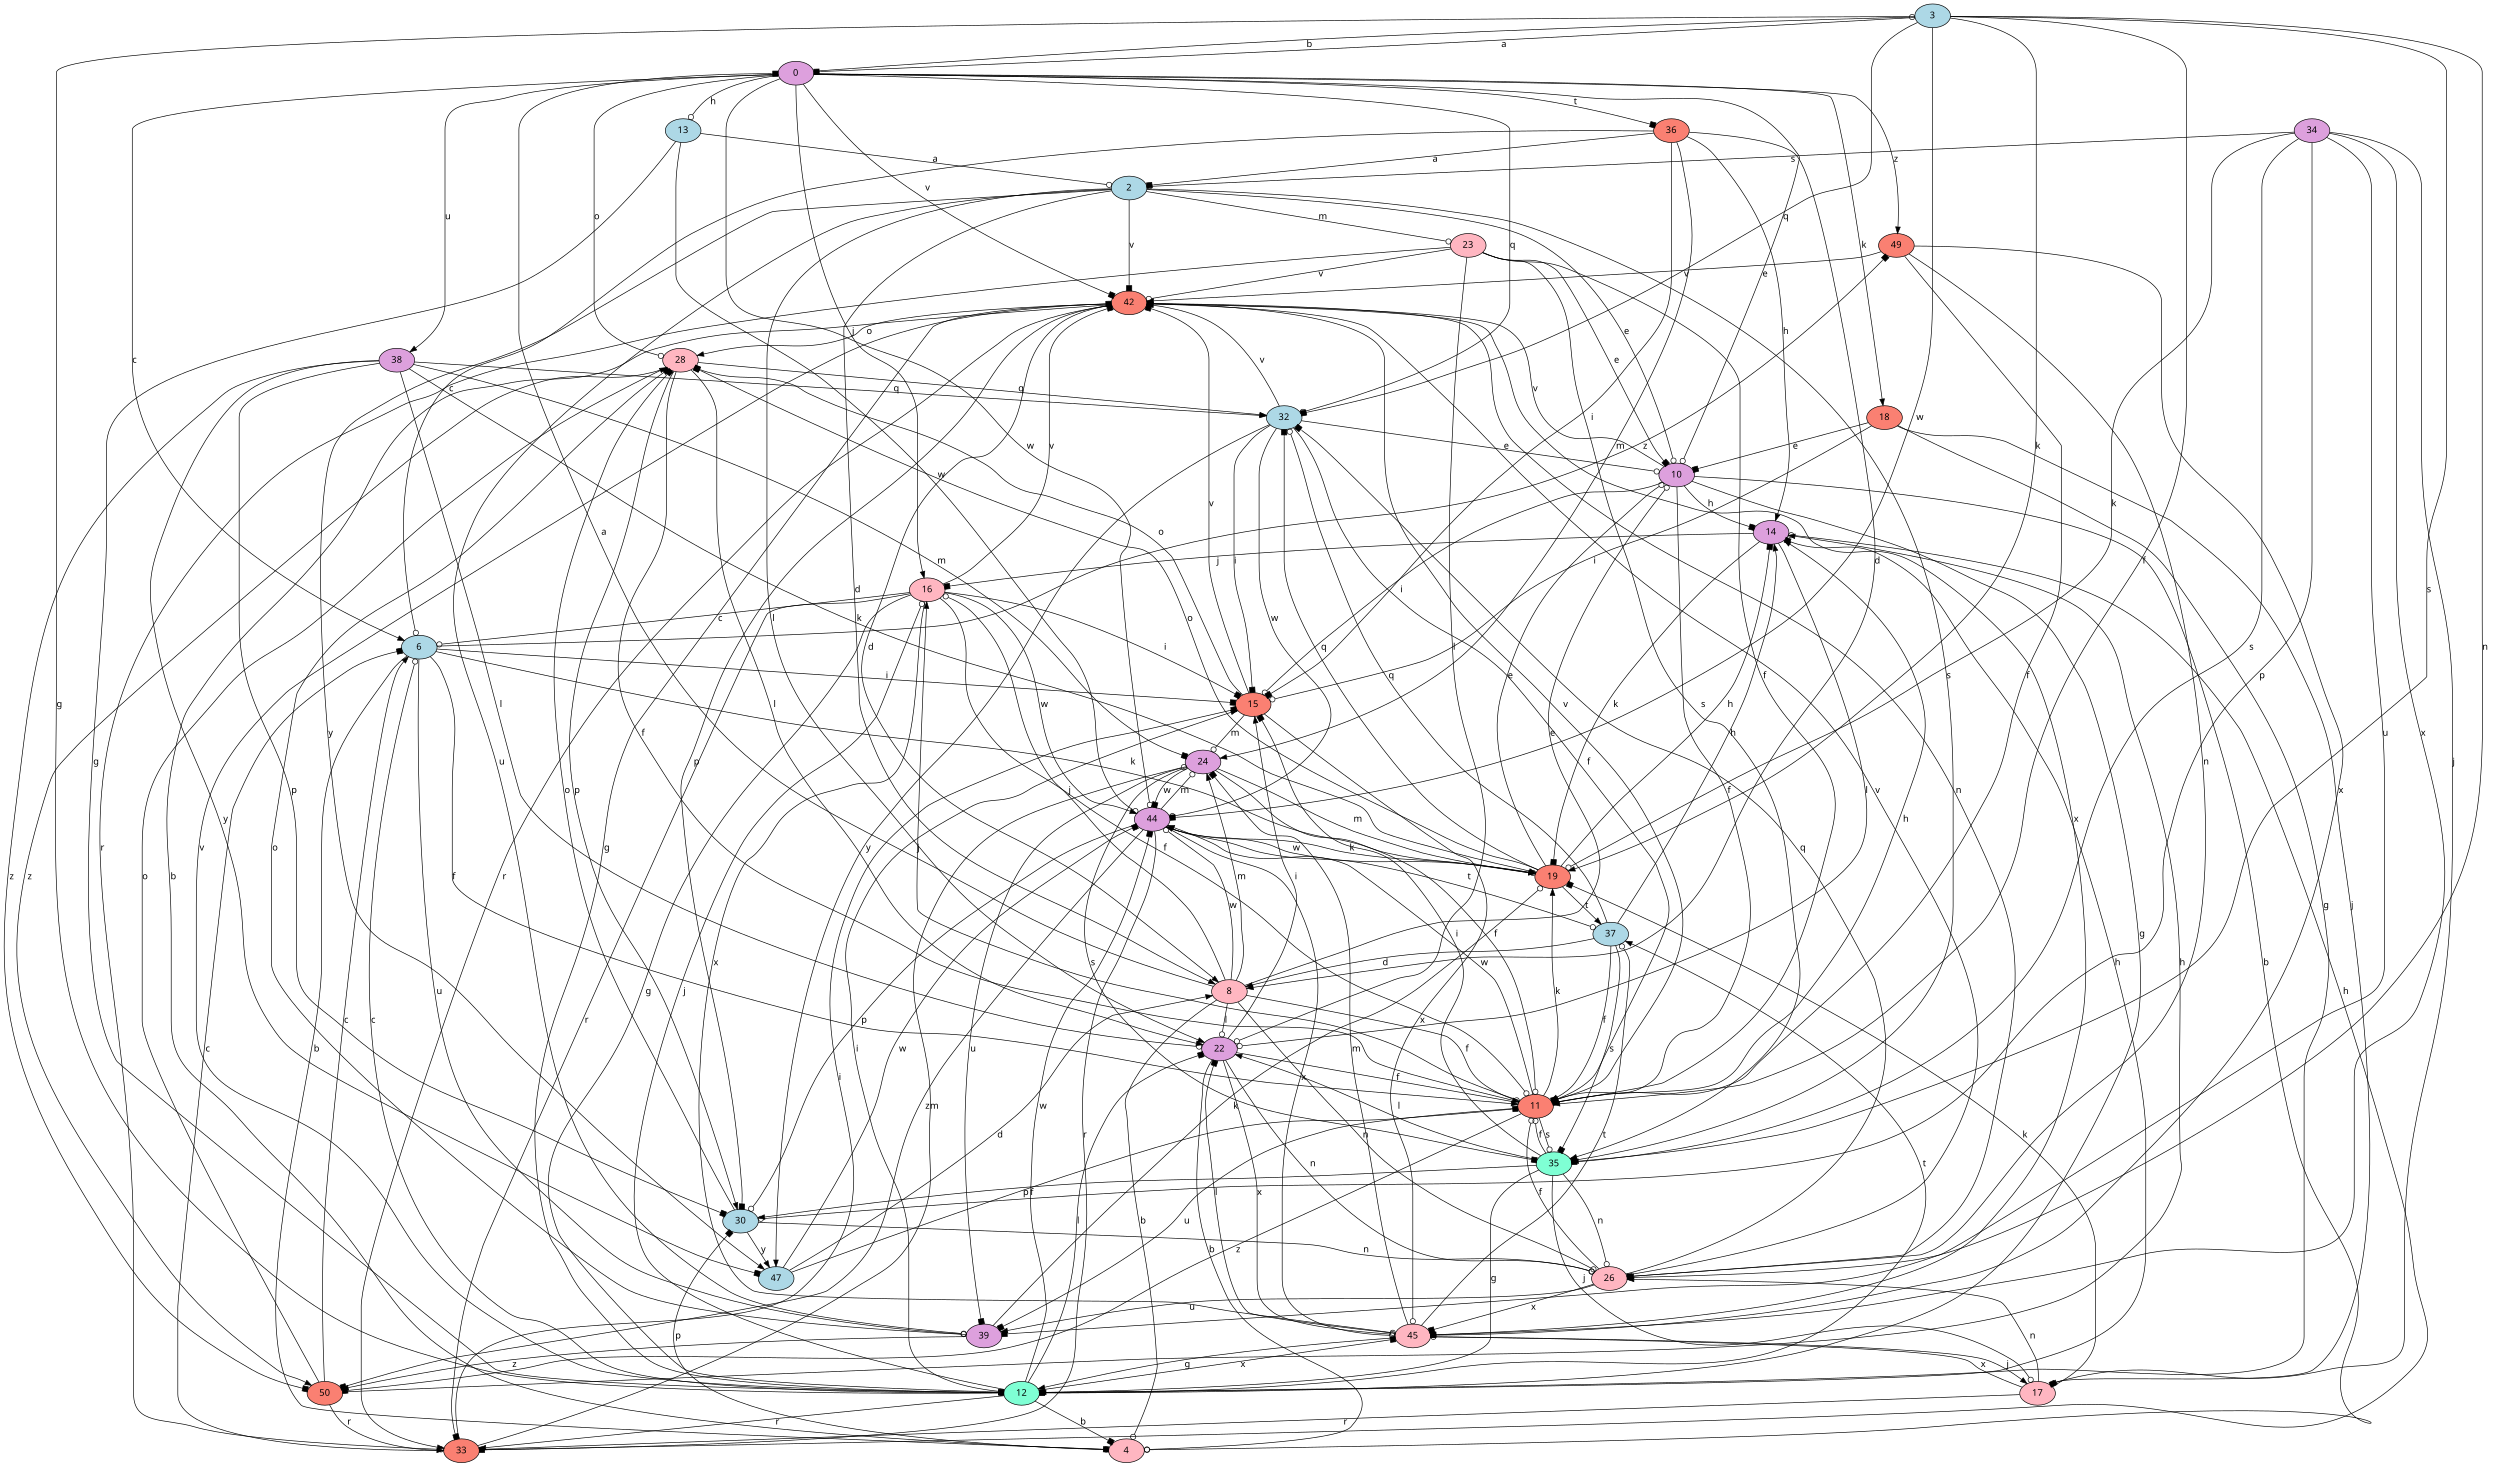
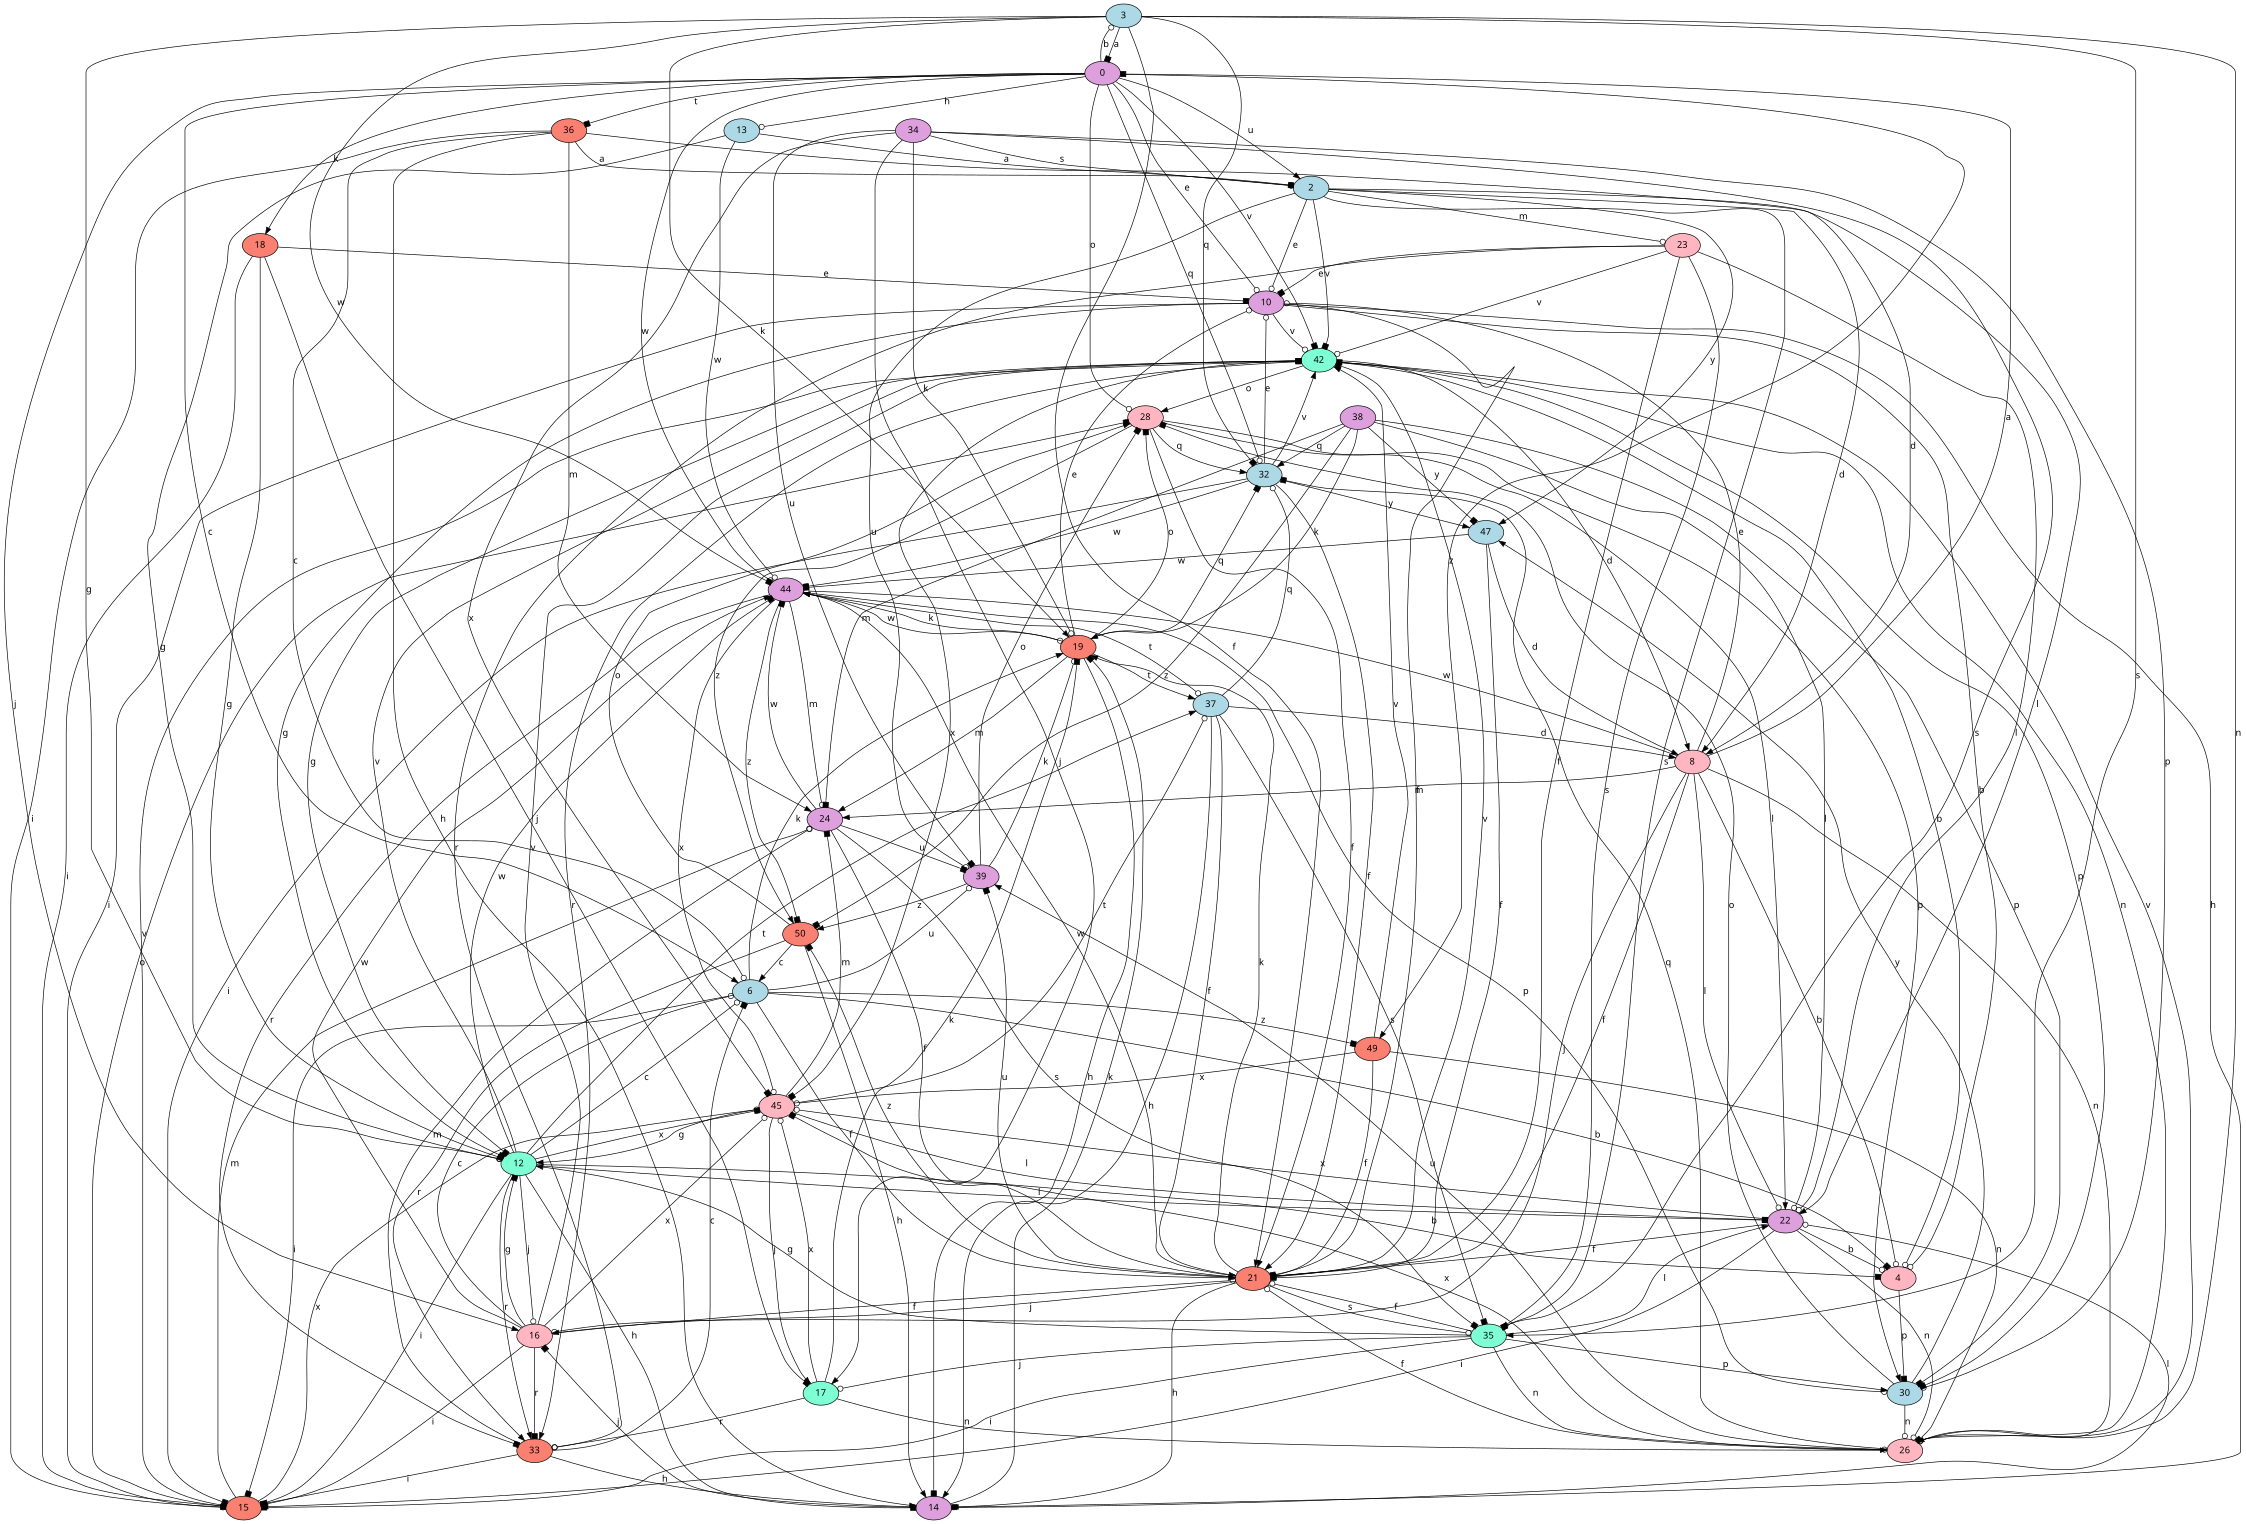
  strict digraph {
    fontname="Noto Sans"
    node [fillcolor=plum fontname="Noto Sans" style=filled]
    edge [arrowhead=box fontname="Noto Sans"]
    3 [fillcolor=lightblue]
    0
    6 [fillcolor=lightblue]
    10
    13 [fillcolor=lightblue]
    16 [fillcolor=lightpink]
    18 [fillcolor=salmon]
    28 [fillcolor=lightpink]
    32 [fillcolor=lightblue]
    36 [fillcolor=salmon]
    38
-   42 [fillcolor=salmon]
+   42 [fillcolor=aquamarine]
    44
    49 [fillcolor=salmon]
    35 [fillcolor=aquamarine]
-   11 [fillcolor=salmon]
+   11 [fillcolor=salmon label=21]
    12 [fillcolor=aquamarine]
    19 [fillcolor=salmon]
    26 [fillcolor=lightpink]
    39
    4 [fillcolor=lightpink]
    15 [fillcolor=salmon]
    14
    2 [fillcolor=lightblue]
    33 [fillcolor=salmon]
    45 [fillcolor=lightpink]
-   17 [fillcolor=lightpink]
+   17 [fillcolor=aquamarine]
    22
    30 [fillcolor=lightblue]
    50 [fillcolor=salmon]
    47 [fillcolor=lightblue]
    8 [fillcolor=lightpink]
    24
    37 [fillcolor=lightblue]
    23 [fillcolor=lightpink]
    34
    3 -> 0 [label=a]
    3 -> 32 [label=q]
    3 -> 44 [label=w]
    3 -> 35 [arrowhead=normal label=s]
    3 -> 11 [arrowhead=normal label=f]
    3 -> 12 [arrowhead=odot label=g]
    3 -> 19 [arrowhead=normal label=k]
    3 -> 26 [arrowhead=odot label=n]
    0 -> 3 [arrowhead=odot label=b]
    0 -> 6 [arrowhead=normal label=c]
    0 -> 10 [arrowhead=odot label=e]
    0 -> 13 [arrowhead=odot label=h]
    0 -> 16 [arrowhead=normal label=j]
    0 -> 18 [arrowhead=normal label=k]
    0 -> 28 [arrowhead=odot label=o]
    0 -> 32 [arrowhead=odot label=q]
    0 -> 36 [label=t]
-   0 -> 38 [arrowhead=normal label=u]
+   0 -> 2 [arrowhead=normal label=u]
    0 -> 42 [label=v]
    0 -> 44 [arrowhead=odot label=w]
    0 -> 49 [arrowhead=normal label=z]
    6 -> 49 [label=z]
    6 -> 11 [arrowhead=normal label=f]
    6 -> 19 [arrowhead=normal label=k]
    6 -> 39 [arrowhead=odot label=u]
    6 -> 4 [label=b]
    6 -> 15 [label=i]
    10 -> 42 [arrowhead=odot label=v]
    10 -> 11 [label=f]
    10 -> 12 [label=g]
    10 -> 4 [arrowhead=odot label=b]
    10 -> 15 [arrowhead=odot label=i]
    10 -> 14 [label=h]
    13 -> 44 [arrowhead=odot label=w]
    13 -> 12 [arrowhead=odot label=g]
    13 -> 2 [arrowhead=odot label=a]
    16 -> 6 [arrowhead=odot label=c]
    16 -> 42 [label=v]
    16 -> 44 [arrowhead=normal label=w]
    16 -> 11 [arrowhead=odot label=f]
    16 -> 12 [label=g]
    16 -> 15 [label=i]
    16 -> 33 [label=r]
    16 -> 45 [arrowhead=odot label=x]
    18 -> 10 [label=e]
    18 -> 12 [label=g]
    18 -> 15 [arrowhead=odot label=i]
    18 -> 17 [label=j]
    28 -> 32 [arrowhead=normal label=q]
    28 -> 11 [arrowhead=normal label=f]
    28 -> 22 [arrowhead=normal label=l]
    28 -> 30 [arrowhead=normal label=p]
    28 -> 50 [arrowhead=normal label=z]
    32 -> 10 [arrowhead=odot label=e]
    32 -> 42 [arrowhead=normal label=v]
-   32 -> 44 [arrowhead=odot label=w]
+   32 -> 44 [label=w]
    32 -> 11 [arrowhead=normal label=f]
    32 -> 15 [label=i]
    32 -> 47 [arrowhead=normal label=y]
    36 -> 6 [arrowhead=odot label=c]
    36 -> 15 [label=i]
    36 -> 14 [arrowhead=normal label=h]
    36 -> 2 [label=a]
    36 -> 8 [arrowhead=normal label=d]
    36 -> 24 [arrowhead=normal label=m]
    38 -> 32 [arrowhead=normal label=q]
    38 -> 19 [arrowhead=normal label=k]
    38 -> 22 [arrowhead=odot label=l]
    38 -> 30 [label=p]
    38 -> 50 [label=z]
    38 -> 47 [label=y]
    38 -> 24 [label=m]
    42 -> 28 [arrowhead=normal label=o]
    42 -> 12 [label=g]
    42 -> 26 [arrowhead=normal label=n]
    42 -> 4 [arrowhead=odot label=b]
    42 -> 33 [arrowhead=normal label=r]
    42 -> 45 [label=x]
    42 -> 30 [label=p]
    42 -> 8 [arrowhead=normal label=d]
    44 -> 19 [arrowhead=odot label=k]
    44 -> 33 [label=r]
    44 -> 45 [arrowhead=odot label=x]
    44 -> 30 [arrowhead=odot label=p]
    44 -> 50 [label=z]
    44 -> 24 [arrowhead=odot label=m]
    44 -> 37 [arrowhead=odot label=t]
    49 -> 42 [arrowhead=normal label=v]
    49 -> 11 [arrowhead=odot label=f]
    49 -> 26 [label=n]
    49 -> 45 [arrowhead=odot label=x]
    35 -> 11 [arrowhead=odot label=f]
    35 -> 12 [arrowhead=normal label=g]
    35 -> 26 [arrowhead=odot label=n]
    35 -> 15 [label=i]
    35 -> 17 [arrowhead=odot label=j]
    35 -> 22 [arrowhead=normal label=l]
    35 -> 30 [arrowhead=normal label=p]
    11 -> 16 [arrowhead=normal label=j]
    11 -> 42 [label=v]
    11 -> 44 [arrowhead=normal label=w]
    11 -> 35 [arrowhead=odot label=s]
    11 -> 19 [arrowhead=normal label=k]
    11 -> 39 [label=u]
    11 -> 14 [arrowhead=normal label=h]
    11 -> 50 [label=z]
    12 -> 6 [arrowhead=odot label=c]
    12 -> 16 [arrowhead=odot label=j]
    12 -> 42 [label=v]
    12 -> 44 [label=w]
    12 -> 4 [label=b]
    12 -> 15 [arrowhead=normal label=i]
    12 -> 14 [label=h]
    12 -> 33 [arrowhead=normal label=r]
    12 -> 45 [label=x]
    12 -> 22 [label=l]
    12 -> 37 [arrowhead=normal label=t]
    19 -> 10 [arrowhead=odot label=e]
    19 -> 28 [label=o]
    19 -> 32 [label=q]
    19 -> 44 [arrowhead=normal label=w]
    19 -> 14 [label=h]
-   24 -> 19 [arrowhead=normal label=m]
+   19 -> 24 [arrowhead=normal label=m]
    19 -> 37 [arrowhead=normal label=t]
    26 -> 32 [label=q]
    26 -> 42 [label=v]
    26 -> 11 [arrowhead=odot label=f]
    26 -> 39 [arrowhead=normal label=u]
    26 -> 45 [label=x]
    39 -> 28 [label=o]
    39 -> 19 [arrowhead=odot label=k]
    39 -> 50 [arrowhead=normal label=z]
    4 -> 30 [label=p]
    15 -> 28 [label=o]
    15 -> 42 [label=v]
    15 -> 45 [arrowhead=odot label=x]
    15 -> 24 [arrowhead=odot label=m]
    14 -> 16 [label=j]
    14 -> 19 [label=k]
    14 -> 22 [arrowhead=odot label=l]
    2 -> 10 [arrowhead=odot label=e]
    2 -> 42 [label=v]
    2 -> 35 [label=s]
    2 -> 39 [arrowhead=odot label=u]
    2 -> 22 [arrowhead=normal label=l]
    2 -> 47 [arrowhead=normal label=y]
    2 -> 8 [arrowhead=normal label=d]
    2 -> 23 [arrowhead=odot label=m]
    33 -> 6 [label=c]
    33 -> 15 [label=i]
    33 -> 14 [arrowhead=odot label=h]
    33 -> 24 [arrowhead=odot label=m]
    45 -> 12 [arrowhead=normal label=g]
    45 -> 17 [arrowhead=normal label=j]
    45 -> 22 [label=l]
    45 -> 24 [label=m]
    45 -> 37 [arrowhead=odot label=t]
    17 -> 19 [label=k]
    17 -> 26 [arrowhead=normal label=n]
    17 -> 33 [arrowhead=odot label=r]
    17 -> 45 [arrowhead=odot label=x]
    22 -> 11 [arrowhead=odot label=f]
    22 -> 26 [arrowhead=odot label=n]
    22 -> 4 [arrowhead=odot label=b]
    22 -> 15 [arrowhead=normal label=i]
    22 -> 45 [arrowhead=odot label=x]
    30 -> 28 [label=o]
    30 -> 26 [arrowhead=odot label=n]
    30 -> 47 [arrowhead=normal label=y]
    50 -> 6 [arrowhead=normal label=c]
    50 -> 28 [arrowhead=normal label=o]
    50 -> 14 [arrowhead=normal label=h]
    50 -> 33 [arrowhead=normal label=r]
    47 -> 44 [label=w]
    47 -> 11 [label=f]
    47 -> 8 [arrowhead=normal label=d]
    8 -> 0 [label=a]
    8 -> 10 [arrowhead=odot label=e]
    8 -> 16 [arrowhead=odot label=j]
    8 -> 44 [arrowhead=odot label=w]
    8 -> 11 [arrowhead=odot label=f]
    8 -> 26 [arrowhead=odot label=n]
    8 -> 4 [arrowhead=odot label=b]
    8 -> 22 [arrowhead=odot label=l]
    8 -> 24 [arrowhead=normal label=m]
    24 -> 44 [label=w]
    24 -> 35 [label=s]
    24 -> 11 [arrowhead=odot label=f]
    24 -> 39 [label=u]
    37 -> 32 [arrowhead=odot label=q]
    37 -> 35 [label=s]
    37 -> 11 [arrowhead=normal label=f]
    37 -> 14 [arrowhead=normal label=h]
    37 -> 8 [arrowhead=normal label=d]
    23 -> 10 [label=e]
    23 -> 42 [arrowhead=odot label=v]
    23 -> 35 [arrowhead=normal label=s]
    23 -> 11 [label=f]
    23 -> 33 [arrowhead=odot label=r]
    23 -> 22 [arrowhead=odot label=l]
    34 -> 35 [label=s]
    34 -> 19 [arrowhead=odot label=k]
    34 -> 39 [label=u]
    34 -> 2 [arrowhead=odot label=s]
    34 -> 45 [label=x]
    34 -> 17 [arrowhead=normal label=j]
    34 -> 30 [arrowhead=odot label=p]
  }
